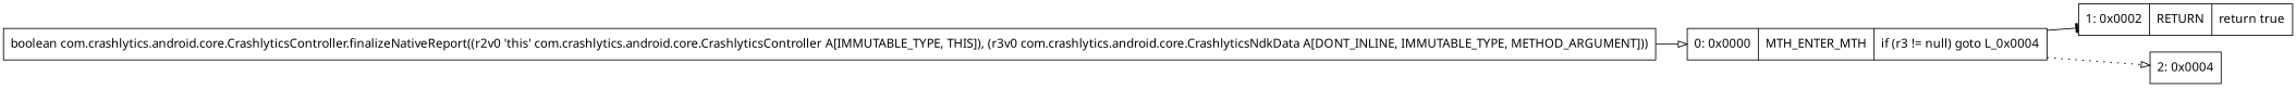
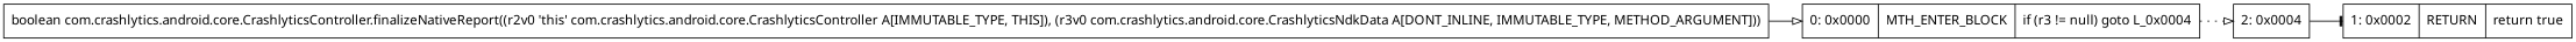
  digraph {
    fontname="Noto Sans"
    rankdir=LR
    node [fontname="Noto Sans" shape=record]
    edge [arrowhead=onormal fontname="Noto Sans" style=solid]
-   n1 [label="{0\:\ 0x0000|MTH_ENTER_MTH\l|if (r3 != null) goto L_0x0004\l}"]
+   n1 [label="{0\:\ 0x0000|MTH_ENTER_BLOCK\l|if (r3 != null) goto L_0x0004\l}"]
    n2 [label="{1\:\ 0x0002|RETURN\l|return true\l}"]
    n3 [label="{2\:\ 0x0004}"]
    n4 [label="{boolean com.crashlytics.android.core.CrashlyticsController.finalizeNativeReport((r2v0 'this' com.crashlytics.android.core.CrashlyticsController A[IMMUTABLE_TYPE, THIS]), (r3v0 com.crashlytics.android.core.CrashlyticsNdkData A[DONT_INLINE, IMMUTABLE_TYPE, METHOD_ARGUMENT])) }"]
-   n1 -> n2 [arrowhead=tee]
+   n3 -> n2 [arrowhead=tee]
    n1 -> n3 [style=dotted]
    n4 -> n1
  }
